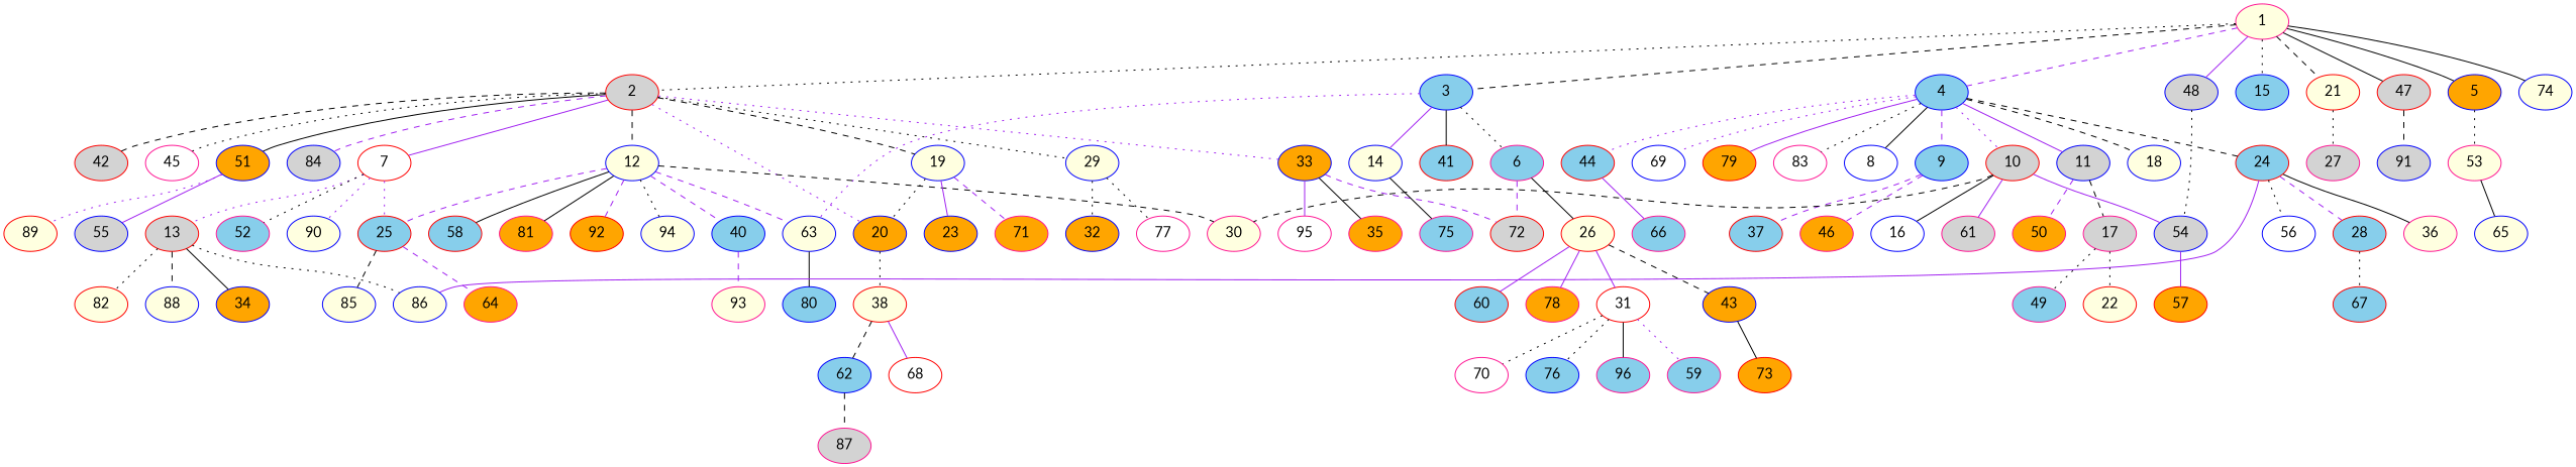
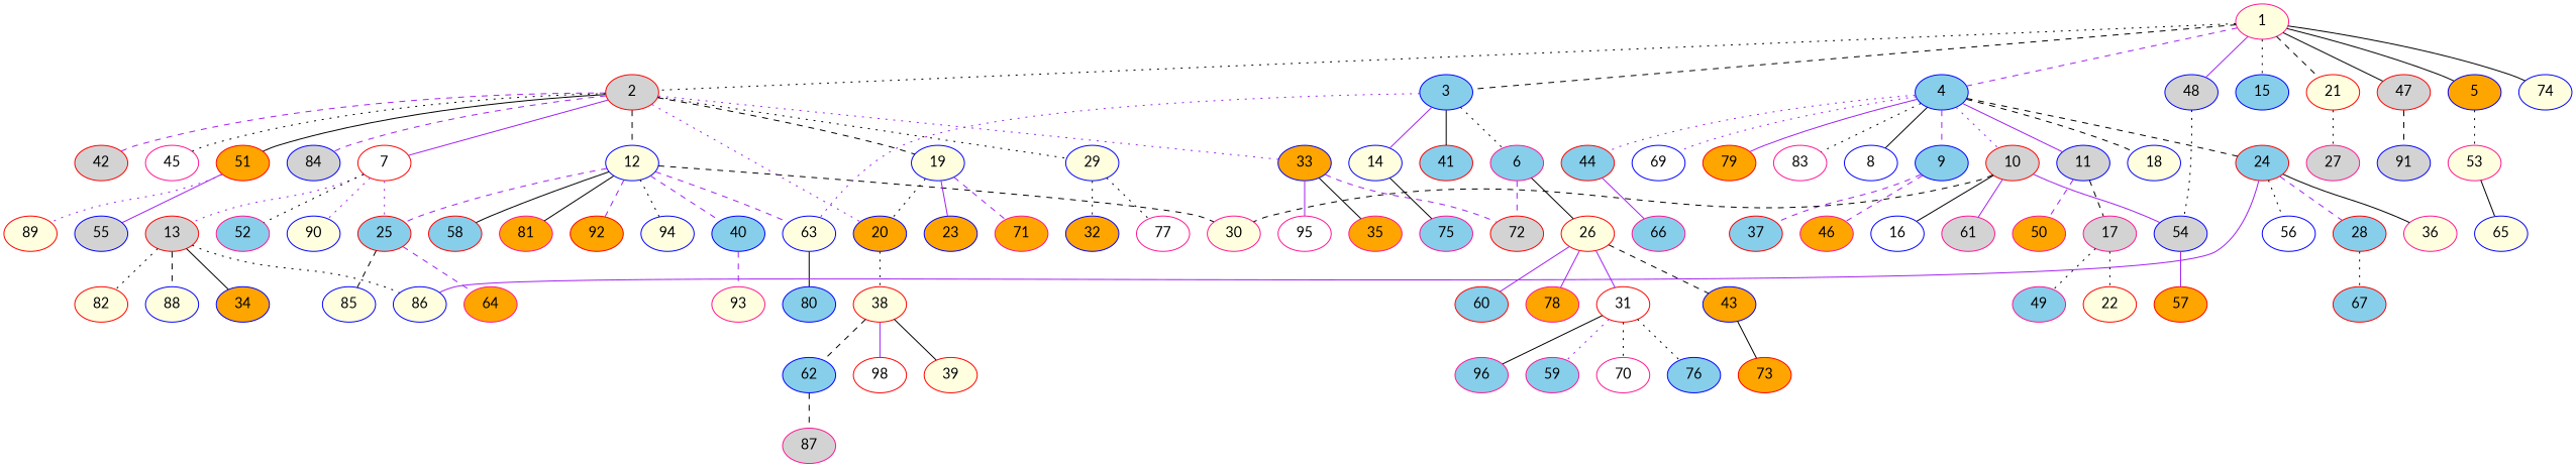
  graph {
    fontname=Lato
    node [color=blue fillcolor=lightyellow fontname=Lato style=filled]
    edge [color=black fontname=Lato style=solid]
    1 [color=deeppink]
    2 [color=red fillcolor=lightgrey]
    3 [fillcolor=skyblue]
    4 [fillcolor=skyblue]
    5 [fillcolor=orange]
    15 [fillcolor=skyblue]
    21 [color=red]
    47 [color=red fillcolor=lightgrey]
    48 [fillcolor=lightgrey]
    74
    7 [color=red fillcolor=white]
    12
    19
    20 [fillcolor=orange]
    29
    33 [fillcolor=orange]
    42 [color=red fillcolor=lightgrey]
    45 [color=deeppink fillcolor=white]
-   51 [fillcolor=orange]
+   51 [color=red fillcolor=orange]
    84 [fillcolor=lightgrey]
    6 [color=deeppink fillcolor=skyblue]
    14
    41 [color=red fillcolor=skyblue]
    63
    8 [fillcolor=white]
    9 [fillcolor=skyblue]
    10 [color=red fillcolor=lightgrey]
    11 [fillcolor=lightgrey]
    18
    24 [color=red fillcolor=skyblue]
    44 [color=red fillcolor=skyblue]
    69 [fillcolor=white]
    79 [color=red fillcolor=orange]
    83 [color=deeppink fillcolor=white]
    53 [color=deeppink]
    27 [color=deeppink fillcolor=lightgrey]
    91 [fillcolor=lightgrey]
    54 [fillcolor=lightgrey]
    13 [color=red fillcolor=lightgrey]
    25 [color=red fillcolor=skyblue]
    52 [color=deeppink fillcolor=skyblue]
    90
    30 [color=deeppink]
    40 [fillcolor=skyblue]
    58 [color=red fillcolor=skyblue]
    81 [color=deeppink fillcolor=orange]
    92 [color=red fillcolor=orange]
    94
    23 [fillcolor=orange]
    71 [color=deeppink fillcolor=orange]
    38 [color=red]
    32 [fillcolor=orange]
    77 [color=deeppink fillcolor=white]
    72 [color=red fillcolor=lightgrey]
    35 [color=deeppink fillcolor=orange]
    95 [color=deeppink fillcolor=white]
    55 [fillcolor=lightgrey]
    89 [color=red]
    26 [color=red]
    75 [color=deeppink fillcolor=skyblue]
    80 [fillcolor=skyblue]
    37 [color=red fillcolor=skyblue]
    46 [color=deeppink fillcolor=orange]
    16 [fillcolor=white]
    61 [color=deeppink fillcolor=lightgrey]
    17 [color=deeppink fillcolor=lightgrey]
    50 [color=deeppink fillcolor=orange]
    86
    28 [color=red fillcolor=skyblue]
    36 [color=deeppink]
    56 [fillcolor=white]
    66 [color=deeppink fillcolor=skyblue]
    65
    31 [color=red fillcolor=white]
    43 [fillcolor=orange]
    60 [color=red fillcolor=skyblue]
    78 [color=deeppink fillcolor=orange]
    34 [fillcolor=orange]
    82 [color=red]
    88
    64 [color=deeppink fillcolor=orange]
    85
    57 [color=red fillcolor=orange]
    22 [color=red]
    49 [color=deeppink fillcolor=skyblue]
    93 [color=deeppink]
+   39 [color=red]
    62 [fillcolor=skyblue]
-   68 [color=red fillcolor=white]
+   68 [color=red fillcolor=white label=98]
    67 [color=red fillcolor=skyblue]
    59 [color=deeppink fillcolor=skyblue]
    70 [color=deeppink fillcolor=white]
    76 [fillcolor=skyblue]
    96 [color=deeppink fillcolor=skyblue]
    73 [color=red fillcolor=orange]
    87 [color=deeppink fillcolor=lightgrey]
    1 -- 2 [style=dotted]
    1 -- 3 [style=dashed]
    1 -- 4 [color=purple style=dashed]
    1 -- 5
    1 -- 15 [style=dotted]
    1 -- 21 [style=dashed]
    1 -- 47
    1 -- 48 [color=purple]
    1 -- 74
    2 -- 7 [color=purple]
    2 -- 12 [style=dashed]
    2 -- 19 [style=dashed]
    2 -- 20 [color=purple style=dotted]
    2 -- 29 [style=dotted]
    2 -- 33 [color=purple style=dotted]
-   2 -- 42 [style=dashed]
+   2 -- 42 [color=purple style=dashed]
    2 -- 45 [style=dotted]
    2 -- 51
    2 -- 84 [color=purple style=dashed]
    3 -- 6 [style=dotted]
    3 -- 14 [color=purple]
    3 -- 41
    3 -- 63 [color=purple style=dotted]
    4 -- 8
    4 -- 9 [color=purple style=dashed]
    4 -- 10 [color=purple style=dotted]
    4 -- 11 [color=purple]
    4 -- 18 [style=dashed]
    4 -- 24 [style=dashed]
    4 -- 44 [color=purple style=dotted]
    4 -- 69 [color=purple style=dotted]
    4 -- 79 [color=purple]
    4 -- 83 [style=dotted]
    5 -- 53 [style=dotted]
    21 -- 27 [style=dotted]
    47 -- 91 [style=dashed]
    48 -- 54 [style=dotted]
    7 -- 13 [color=purple style=dotted]
    7 -- 25 [color=purple style=dotted]
    7 -- 52 [style=dotted]
    7 -- 90 [color=purple style=dotted]
    12 -- 63 [color=purple style=dashed]
    12 -- 25 [color=purple style=dashed]
    12 -- 30 [style=dashed]
    12 -- 40 [color=purple style=dashed]
    12 -- 58
    12 -- 81
    12 -- 92 [color=purple style=dashed]
    12 -- 94 [style=dotted]
    19 -- 20 [style=dotted]
    19 -- 23 [color=purple]
    19 -- 71 [color=purple style=dashed]
    20 -- 38 [style=dotted]
    29 -- 32 [style=dotted]
    29 -- 77 [style=dotted]
    33 -- 72 [color=purple style=dashed]
    33 -- 35
    33 -- 95 [color=purple]
    51 -- 55 [color=purple]
    51 -- 89 [color=purple style=dotted]
    6 -- 72 [color=purple style=dashed]
    6 -- 26
    14 -- 75
    63 -- 80
    9 -- 37 [color=purple style=dashed]
    9 -- 46 [color=purple style=dashed]
    10 -- 54 [color=purple]
    10 -- 30 [style=dashed]
    10 -- 16
    10 -- 61 [color=purple]
    11 -- 17 [style=dashed]
    11 -- 50 [color=purple style=dashed]
    24 -- 86 [color=purple]
    24 -- 28 [color=purple style=dashed]
    24 -- 36
    24 -- 56 [style=dotted]
    44 -- 66 [color=purple]
    53 -- 65
    54 -- 57 [color=purple]
    13 -- 86 [style=dotted]
    13 -- 34
    13 -- 82 [style=dotted]
    13 -- 88 [style=dashed]
    25 -- 64 [color=purple style=dashed]
    25 -- 85 [style=dashed]
    40 -- 93 [color=purple style=dashed]
+   38 -- 39
    38 -- 62 [style=dashed]
    38 -- 68 [color=purple]
    26 -- 31 [color=purple]
    26 -- 43 [style=dashed]
    26 -- 60 [color=purple]
    26 -- 78 [color=purple]
    17 -- 22 [style=dotted]
    17 -- 49 [style=dotted]
    28 -- 67 [style=dotted]
    31 -- 59 [color=purple style=dotted]
    31 -- 70 [style=dotted]
    31 -- 76 [style=dotted]
    31 -- 96
    43 -- 73
    62 -- 87 [style=dashed]
  }
